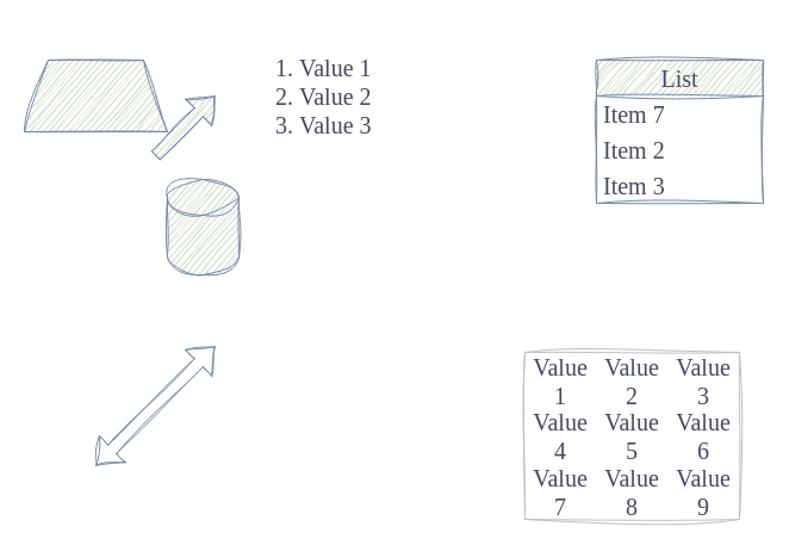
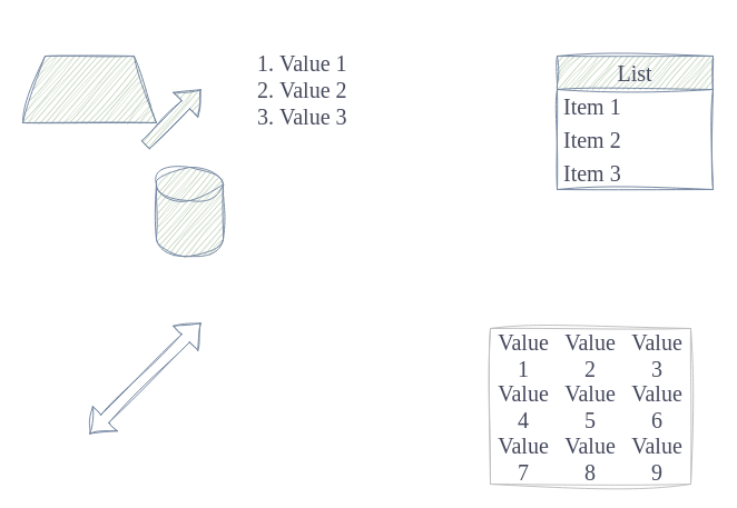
  <mxCell id="0" />
  <mxCell id="1" parent="0" />
  <mxCell id="2" value="" style="shape=cylinder3;whiteSpace=wrap;html=1;boundedLbl=1;backgroundOutline=1;size=15;hachureGap=4;fontFamily=Architects Daughter;fontSource=https%3A%2F%2Ffonts.googleapis.com%2Fcss%3Ffamily%3DArchitects%2BDaughter;fontSize=20;labelBackgroundColor=none;fillColor=#B2C9AB;strokeColor=#788AA3;fontColor=#46495D;sketch=1;curveFitting=1;jiggle=2;" vertex="1" parent="1"><mxGeometry x="140" y="150" width="60" height="80" as="geometry" /></mxCell>
  <mxCell id="3" value="" style="shape=flexArrow;endArrow=classic;startArrow=classic;html=1;rounded=0;hachureGap=4;fontFamily=Architects Daughter;fontSource=https%3A%2F%2Ffonts.googleapis.com%2Fcss%3Ffamily%3DArchitects%2BDaughter;fontSize=16;labelBackgroundColor=none;strokeColor=#788AA3;fontColor=default;sketch=1;curveFitting=1;jiggle=2;" edge="1" parent="1"><mxGeometry width="100" height="100" relative="1" as="geometry"><mxPoint x="80" y="390" as="sourcePoint" /><mxPoint x="180" y="290" as="targetPoint" /></mxGeometry></mxCell>
  <mxCell id="4" value="List" style="swimlane;fontStyle=0;childLayout=stackLayout;horizontal=1;startSize=30;horizontalStack=0;resizeParent=1;resizeParentMax=0;resizeLast=0;collapsible=1;marginBottom=0;whiteSpace=wrap;html=1;sketch=1;hachureGap=4;jiggle=2;curveFitting=1;fontFamily=Architects Daughter;fontSource=https%3A%2F%2Ffonts.googleapis.com%2Fcss%3Ffamily%3DArchitects%2BDaughter;fontSize=20;labelBackgroundColor=none;fillColor=#B2C9AB;strokeColor=#788AA3;fontColor=#46495D;" vertex="1" parent="1"><mxGeometry x="500" y="50" width="140" height="120" as="geometry" /></mxCell>
- <mxCell id="5" value="Item 7" style="text;strokeColor=none;fillColor=none;align=left;verticalAlign=middle;spacingLeft=4;spacingRight=4;overflow=hidden;points=[[0,0.5],[1,0.5]];portConstraint=eastwest;rotatable=0;whiteSpace=wrap;html=1;fontSize=20;fontFamily=Architects Daughter;labelBackgroundColor=none;fontColor=#46495D;" vertex="1" parent="4"><mxGeometry y="30" width="140" height="30" as="geometry" /></mxCell>
+ <mxCell id="5" value="Item 1" style="text;strokeColor=none;fillColor=none;align=left;verticalAlign=middle;spacingLeft=4;spacingRight=4;overflow=hidden;points=[[0,0.5],[1,0.5]];portConstraint=eastwest;rotatable=0;whiteSpace=wrap;html=1;fontSize=20;fontFamily=Architects Daughter;labelBackgroundColor=none;fontColor=#46495D;" vertex="1" parent="4"><mxGeometry y="30" width="140" height="30" as="geometry" /></mxCell>
  <mxCell id="6" value="Item 2" style="text;strokeColor=none;fillColor=none;align=left;verticalAlign=middle;spacingLeft=4;spacingRight=4;overflow=hidden;points=[[0,0.5],[1,0.5]];portConstraint=eastwest;rotatable=0;whiteSpace=wrap;html=1;fontSize=20;fontFamily=Architects Daughter;labelBackgroundColor=none;fontColor=#46495D;" vertex="1" parent="4"><mxGeometry y="60" width="140" height="30" as="geometry" /></mxCell>
  <mxCell id="7" value="Item 3" style="text;strokeColor=none;fillColor=none;align=left;verticalAlign=middle;spacingLeft=4;spacingRight=4;overflow=hidden;points=[[0,0.5],[1,0.5]];portConstraint=eastwest;rotatable=0;whiteSpace=wrap;html=1;fontSize=20;fontFamily=Architects Daughter;labelBackgroundColor=none;fontColor=#46495D;" vertex="1" parent="4"><mxGeometry y="90" width="140" height="30" as="geometry" /></mxCell>
  <mxCell id="8" value="" style="shape=flexArrow;endArrow=classic;html=1;rounded=0;sketch=1;hachureGap=4;jiggle=2;curveFitting=1;strokeColor=#788AA3;fontFamily=Architects Daughter;fontSource=https%3A%2F%2Ffonts.googleapis.com%2Fcss%3Ffamily%3DArchitects%2BDaughter;fontSize=16;fontColor=#46495D;fillColor=#B2C9AB;" edge="1" parent="1"><mxGeometry width="50" height="50" relative="1" as="geometry"><mxPoint x="130" y="130" as="sourcePoint" /><mxPoint x="180" y="80" as="targetPoint" /></mxGeometry></mxCell>
  <mxCell id="9" value="" style="childLayout=tableLayout;recursiveResize=0;shadow=0;fillColor=none;strokeColor=#C0C0C0;sketch=1;hachureGap=4;jiggle=2;curveFitting=1;fontFamily=Architects Daughter;fontSource=https%3A%2F%2Ffonts.googleapis.com%2Fcss%3Ffamily%3DArchitects%2BDaughter;fontSize=20;fontColor=#46495D;" vertex="1" parent="1"><mxGeometry x="440" y="295" width="180" height="140" as="geometry" /></mxCell>
  <mxCell id="10" value="" style="shape=tableRow;horizontal=0;startSize=0;swimlaneHead=0;swimlaneBody=0;top=0;left=0;bottom=0;right=0;dropTarget=0;collapsible=0;recursiveResize=0;expand=0;fontStyle=0;fillColor=none;sketch=1;hachureGap=4;jiggle=2;curveFitting=1;strokeColor=#788AA3;fontFamily=Architects Daughter;fontSource=https%3A%2F%2Ffonts.googleapis.com%2Fcss%3Ffamily%3DArchitects%2BDaughter;fontSize=20;fontColor=#46495D;" vertex="1" parent="9"><mxGeometry width="180" height="47" as="geometry" /></mxCell>
  <mxCell id="11" value="Value 1" style="connectable=0;recursiveResize=0;strokeColor=none;fillColor=none;align=center;whiteSpace=wrap;html=1;sketch=1;hachureGap=4;jiggle=2;curveFitting=1;fontFamily=Architects Daughter;fontSource=https%3A%2F%2Ffonts.googleapis.com%2Fcss%3Ffamily%3DArchitects%2BDaughter;fontSize=20;fontColor=#46495D;" vertex="1" parent="10"><mxGeometry width="60" height="47" as="geometry"><mxRectangle width="60" height="47" as="alternateBounds" /></mxGeometry></mxCell>
  <mxCell id="12" value="Value 2" style="connectable=0;recursiveResize=0;strokeColor=none;fillColor=none;align=center;whiteSpace=wrap;html=1;sketch=1;hachureGap=4;jiggle=2;curveFitting=1;fontFamily=Architects Daughter;fontSource=https%3A%2F%2Ffonts.googleapis.com%2Fcss%3Ffamily%3DArchitects%2BDaughter;fontSize=20;fontColor=#46495D;" vertex="1" parent="10"><mxGeometry x="60" width="60" height="47" as="geometry"><mxRectangle width="60" height="47" as="alternateBounds" /></mxGeometry></mxCell>
  <mxCell id="13" value="Value 3" style="connectable=0;recursiveResize=0;strokeColor=none;fillColor=none;align=center;whiteSpace=wrap;html=1;sketch=1;hachureGap=4;jiggle=2;curveFitting=1;fontFamily=Architects Daughter;fontSource=https%3A%2F%2Ffonts.googleapis.com%2Fcss%3Ffamily%3DArchitects%2BDaughter;fontSize=20;fontColor=#46495D;" vertex="1" parent="10"><mxGeometry x="120" width="60" height="47" as="geometry"><mxRectangle width="60" height="47" as="alternateBounds" /></mxGeometry></mxCell>
  <mxCell id="14" style="shape=tableRow;horizontal=0;startSize=0;swimlaneHead=0;swimlaneBody=0;top=0;left=0;bottom=0;right=0;dropTarget=0;collapsible=0;recursiveResize=0;expand=0;fontStyle=0;fillColor=none;sketch=1;hachureGap=4;jiggle=2;curveFitting=1;strokeColor=#788AA3;fontFamily=Architects Daughter;fontSource=https%3A%2F%2Ffonts.googleapis.com%2Fcss%3Ffamily%3DArchitects%2BDaughter;fontSize=20;fontColor=#46495D;" vertex="1" parent="9"><mxGeometry y="47" width="180" height="46" as="geometry" /></mxCell>
  <mxCell id="15" value="Value 4" style="connectable=0;recursiveResize=0;strokeColor=none;fillColor=none;align=center;whiteSpace=wrap;html=1;sketch=1;hachureGap=4;jiggle=2;curveFitting=1;fontFamily=Architects Daughter;fontSource=https%3A%2F%2Ffonts.googleapis.com%2Fcss%3Ffamily%3DArchitects%2BDaughter;fontSize=20;fontColor=#46495D;" vertex="1" parent="14"><mxGeometry width="60" height="46" as="geometry"><mxRectangle width="60" height="46" as="alternateBounds" /></mxGeometry></mxCell>
  <mxCell id="16" value="Value 5" style="connectable=0;recursiveResize=0;strokeColor=none;fillColor=none;align=center;whiteSpace=wrap;html=1;sketch=1;hachureGap=4;jiggle=2;curveFitting=1;fontFamily=Architects Daughter;fontSource=https%3A%2F%2Ffonts.googleapis.com%2Fcss%3Ffamily%3DArchitects%2BDaughter;fontSize=20;fontColor=#46495D;" vertex="1" parent="14"><mxGeometry x="60" width="60" height="46" as="geometry"><mxRectangle width="60" height="46" as="alternateBounds" /></mxGeometry></mxCell>
  <mxCell id="17" value="Value 6" style="connectable=0;recursiveResize=0;strokeColor=none;fillColor=none;align=center;whiteSpace=wrap;html=1;sketch=1;hachureGap=4;jiggle=2;curveFitting=1;fontFamily=Architects Daughter;fontSource=https%3A%2F%2Ffonts.googleapis.com%2Fcss%3Ffamily%3DArchitects%2BDaughter;fontSize=20;fontColor=#46495D;" vertex="1" parent="14"><mxGeometry x="120" width="60" height="46" as="geometry"><mxRectangle width="60" height="46" as="alternateBounds" /></mxGeometry></mxCell>
  <mxCell id="18" style="shape=tableRow;horizontal=0;startSize=0;swimlaneHead=0;swimlaneBody=0;top=0;left=0;bottom=0;right=0;dropTarget=0;collapsible=0;recursiveResize=0;expand=0;fontStyle=0;fillColor=none;sketch=1;hachureGap=4;jiggle=2;curveFitting=1;strokeColor=#788AA3;fontFamily=Architects Daughter;fontSource=https%3A%2F%2Ffonts.googleapis.com%2Fcss%3Ffamily%3DArchitects%2BDaughter;fontSize=20;fontColor=#46495D;" vertex="1" parent="9"><mxGeometry y="93" width="180" height="47" as="geometry" /></mxCell>
  <mxCell id="19" value="Value 7" style="connectable=0;recursiveResize=0;strokeColor=none;fillColor=none;align=center;whiteSpace=wrap;html=1;sketch=1;hachureGap=4;jiggle=2;curveFitting=1;fontFamily=Architects Daughter;fontSource=https%3A%2F%2Ffonts.googleapis.com%2Fcss%3Ffamily%3DArchitects%2BDaughter;fontSize=20;fontColor=#46495D;" vertex="1" parent="18"><mxGeometry width="60" height="47" as="geometry"><mxRectangle width="60" height="47" as="alternateBounds" /></mxGeometry></mxCell>
  <mxCell id="20" value="Value 8" style="connectable=0;recursiveResize=0;strokeColor=none;fillColor=none;align=center;whiteSpace=wrap;html=1;sketch=1;hachureGap=4;jiggle=2;curveFitting=1;fontFamily=Architects Daughter;fontSource=https%3A%2F%2Ffonts.googleapis.com%2Fcss%3Ffamily%3DArchitects%2BDaughter;fontSize=20;fontColor=#46495D;" vertex="1" parent="18"><mxGeometry x="60" width="60" height="47" as="geometry"><mxRectangle width="60" height="47" as="alternateBounds" /></mxGeometry></mxCell>
  <mxCell id="21" value="Value 9" style="connectable=0;recursiveResize=0;strokeColor=none;fillColor=none;align=center;whiteSpace=wrap;html=1;sketch=1;hachureGap=4;jiggle=2;curveFitting=1;fontFamily=Architects Daughter;fontSource=https%3A%2F%2Ffonts.googleapis.com%2Fcss%3Ffamily%3DArchitects%2BDaughter;fontSize=20;fontColor=#46495D;" vertex="1" parent="18"><mxGeometry x="120" width="60" height="47" as="geometry"><mxRectangle width="60" height="47" as="alternateBounds" /></mxGeometry></mxCell>
  <mxCell id="22" value="&lt;ol&gt;&lt;li&gt;Value 1&lt;/li&gt;&lt;li&gt;Value 2&lt;/li&gt;&lt;li&gt;Value 3&lt;/li&gt;&lt;/ol&gt;" style="text;strokeColor=none;fillColor=none;html=1;whiteSpace=wrap;verticalAlign=middle;overflow=hidden;fontSize=20;fontFamily=Architects Daughter;fontColor=#46495D;" vertex="1" parent="1"><mxGeometry x="209" y="20" width="160" height="120" as="geometry" /></mxCell>
  <mxCell id="23" value="" style="shape=trapezoid;perimeter=trapezoidPerimeter;whiteSpace=wrap;html=1;fixedSize=1;sketch=1;hachureGap=4;jiggle=2;curveFitting=1;strokeColor=#788AA3;fontFamily=Architects Daughter;fontSource=https%3A%2F%2Ffonts.googleapis.com%2Fcss%3Ffamily%3DArchitects%2BDaughter;fontSize=20;fontColor=#46495D;fillColor=#B2C9AB;" vertex="1" parent="1"><mxGeometry x="20" y="50" width="120" height="60" as="geometry" /></mxCell>
